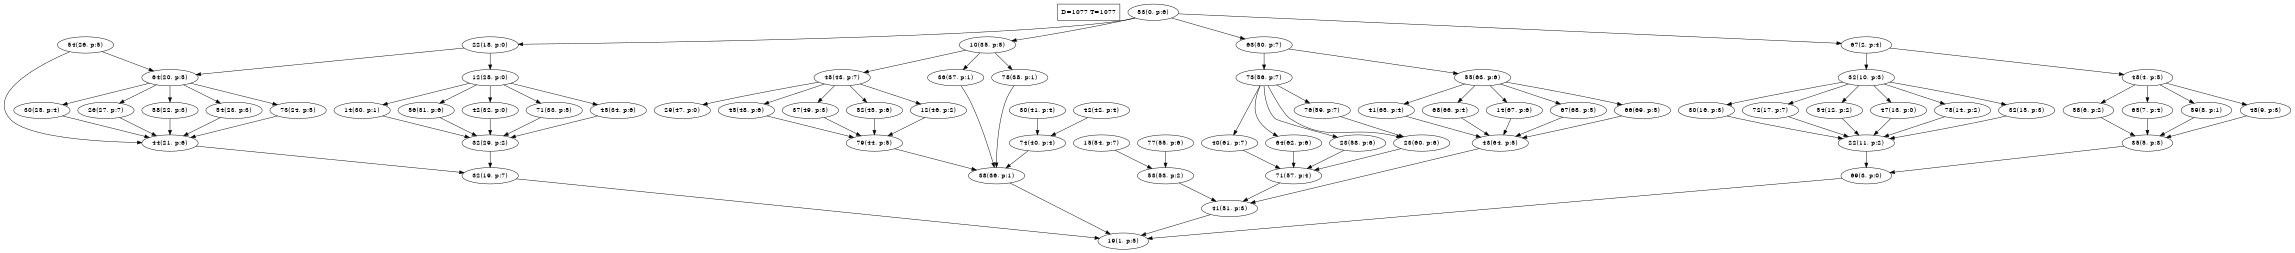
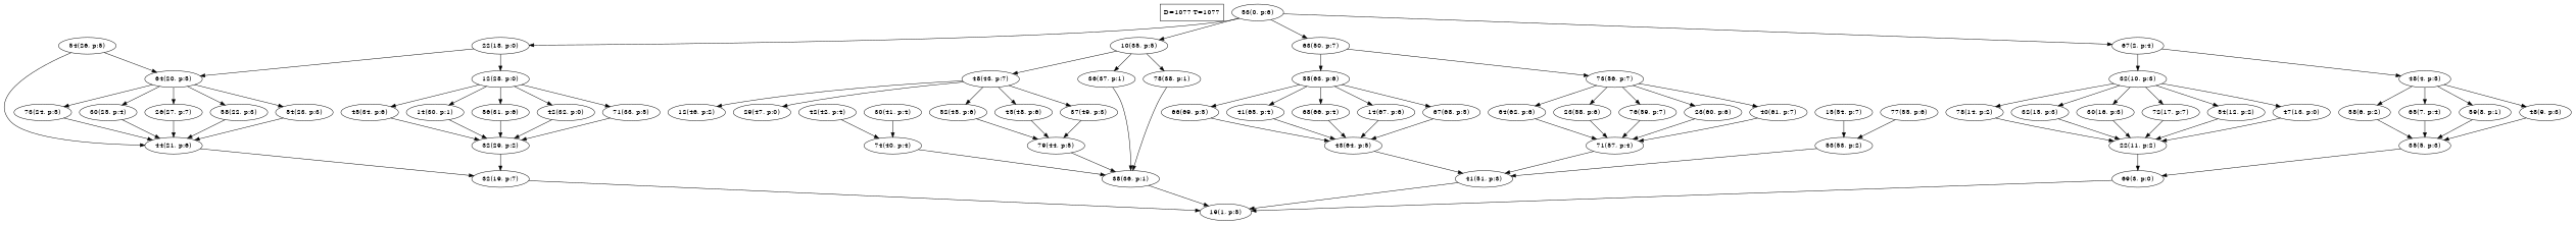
  digraph {
    n1 [label="D=1077 T=1077" shape=box]
    n2 [label="53(0, p:6)"]
    n3 [label="67(2, p:4)"]
    n4 [label="22(18, p:0)"]
    n5 [label="10(35, p:5)"]
    n6 [label="63(50, p:7)"]
    n7 [label="48(4, p:5)"]
    n8 [label="32(10, p:3)"]
    n9 [label="64(20, p:5)"]
    n10 [label="12(28, p:0)"]
    n11 [label="36(37, p:1)"]
    n12 [label="78(38, p:1)"]
    n13 [label="48(43, p:7)"]
    n14 [label="73(56, p:7)"]
    n15 [label="55(63, p:6)"]
    n16 [label="19(1, p:5)"]
    n17 [label="58(6, p:2)"]
    n18 [label="65(7, p:4)"]
    n19 [label="59(8, p:1)"]
    n20 [label="48(9, p:3)"]
    n21 [label="54(12, p:2)"]
    n22 [label="47(13, p:0)"]
    n23 [label="78(14, p:2)"]
    n24 [label="32(15, p:3)"]
    n25 [label="30(16, p:3)"]
    n26 [label="72(17, p:7)"]
    n27 [label="69(3, p:0)"]
    n28 [label="35(5, p:3)"]
    n29 [label="22(11, p:2)"]
    n30 [label="58(22, p:3)"]
    n31 [label="54(23, p:3)"]
    n32 [label="73(24, p:5)"]
    n33 [label="30(25, p:4)"]
    n34 [label="26(27, p:7)"]
    n35 [label="14(30, p:1)"]
    n36 [label="56(31, p:6)"]
    n37 [label="42(32, p:0)"]
    n38 [label="71(33, p:5)"]
    n39 [label="45(34, p:6)"]
    n40 [label="32(19, p:7)"]
    n41 [label="44(21, p:6)"]
    n42 [label="54(26, p:5)"]
    n43 [label="32(29, p:2)"]
    n44 [label="38(36, p:1)"]
    n45 [label="52(45, p:6)"]
    n46 [label="12(46, p:2)"]
    n47 [label="29(47, p:0)"]
    n48 [label="45(48, p:6)"]
    n49 [label="37(49, p:3)"]
    n50 [label="30(41, p:4)"]
    n51 [label="74(40, p:4)"]
    n52 [label="42(42, p:4)"]
    n53 [label="79(44, p:5)"]
    n54 [label="23(58, p:6)"]
    n55 [label="76(59, p:7)"]
    n56 [label="23(60, p:6)"]
    n57 [label="40(61, p:7)"]
    n58 [label="64(62, p:6)"]
    n59 [label="41(65, p:4)"]
    n60 [label="68(66, p:4)"]
    n61 [label="14(67, p:6)"]
    n62 [label="67(68, p:5)"]
    n63 [label="66(69, p:5)"]
    n64 [label="41(51, p:3)"]
    n65 [label="15(54, p:7)"]
    n66 [label="53(53, p:2)"]
    n67 [label="77(55, p:6)"]
    n68 [label="71(57, p:4)"]
    n69 [label="43(64, p:5)"]
    n2 -> n3
    n2 -> n4
    n2 -> n5
    n2 -> n6
    n3 -> n7
    n3 -> n8
    n4 -> n9
    n4 -> n10
    n5 -> n11
    n5 -> n12
    n5 -> n13
    n6 -> n14
    n6 -> n15
    n7 -> n17
    n7 -> n18
    n7 -> n19
    n7 -> n20
    n8 -> n21
    n8 -> n22
    n8 -> n23
    n8 -> n24
    n8 -> n25
    n8 -> n26
    n9 -> n30
    n9 -> n31
    n9 -> n32
    n9 -> n33
    n9 -> n34
    n10 -> n35
    n10 -> n36
    n10 -> n37
    n10 -> n38
    n10 -> n39
    n11 -> n44
    n12 -> n44
    n13 -> n45
    n13 -> n46
    n13 -> n47
    n13 -> n48
    n13 -> n49
    n14 -> n54
    n14 -> n55
    n14 -> n56
    n14 -> n57
    n14 -> n58
    n15 -> n59
    n15 -> n60
    n15 -> n61
    n15 -> n62
    n15 -> n63
    n17 -> n28
    n18 -> n28
    n19 -> n28
    n20 -> n28
    n21 -> n29
    n22 -> n29
    n23 -> n29
    n24 -> n29
    n25 -> n29
    n26 -> n29
    n27 -> n16
    n28 -> n27
    n29 -> n27
    n30 -> n41
    n31 -> n41
    n32 -> n41
    n33 -> n41
    n34 -> n41
    n35 -> n43
    n36 -> n43
    n37 -> n43
    n38 -> n43
    n39 -> n43
    n40 -> n16
    n41 -> n40
    n42 -> n9
    n42 -> n41
    n43 -> n40
    n44 -> n16
    n45 -> n53
-   n46 -> n53
    n48 -> n53
    n49 -> n53
    n50 -> n51
    n51 -> n44
    n52 -> n51
    n53 -> n44
    n54 -> n68
-   n55 -> n56
+   n55 -> n68
    n56 -> n68
    n57 -> n68
    n58 -> n68
    n59 -> n69
    n60 -> n69
    n61 -> n69
    n62 -> n69
    n63 -> n69
    n64 -> n16
    n65 -> n66
    n66 -> n64
    n67 -> n66
    n68 -> n64
    n69 -> n64
  }
